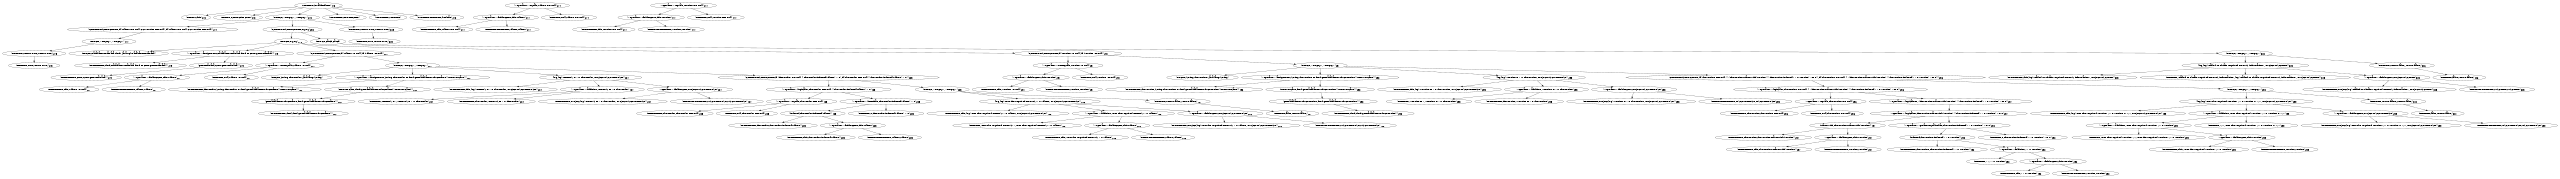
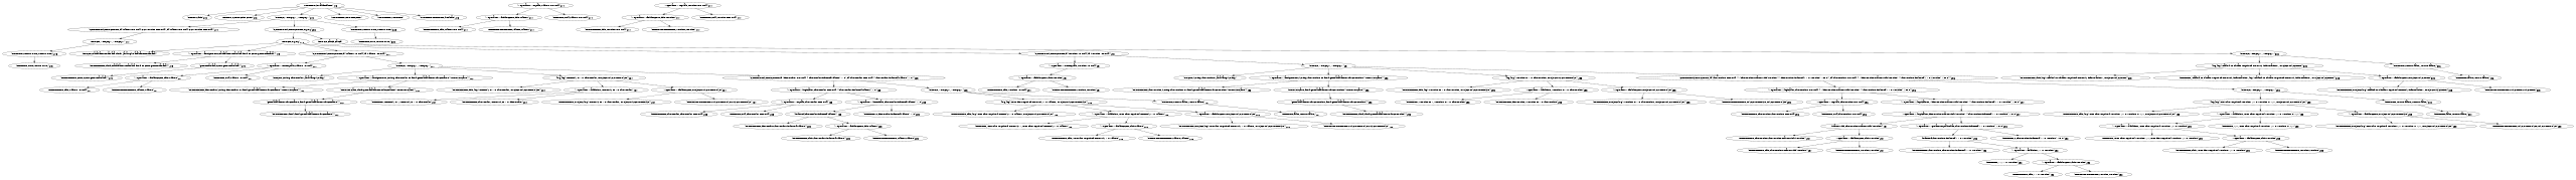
  digraph {
    n1 [label=<(METHOD,isValidRdbms)<SUB>273</SUB>>]
    n2 [label=<(PARAM,this)<SUB>273</SUB>>]
    n3 [label=<(PARAM,Connection conn)<SUB>273</SUB>>]
    n4 [label=<(BLOCK,&lt;empty&gt;,&lt;empty&gt;)<SUB>273</SUB>>]
    n5 [label=<(MODIFIER,PROTECTED)>]
    n6 [label=<(MODIFIER,VIRTUAL)>]
    n7 [label=<(METHOD_RETURN,boolean)<SUB>273</SUB>>]
    n8 [label=<(CONTROL_STRUCTURE,if (rdbms == null &amp;&amp; version == null),if (rdbms == null &amp;&amp; version == null))<SUB>274</SUB>>]
    n9 [label=<(CONTROL_STRUCTURE,try,try)<SUB>298</SUB>>]
    n10 [label=<(RETURN,return true;,return true;)<SUB>309</SUB>>]
    n11 [label=<(BLOCK,&lt;empty&gt;,&lt;empty&gt;)<SUB>274</SUB>>]
    n12 [label=<(BLOCK,try,try)<SUB>278</SUB>>]
    n13 [label=<(BLOCK,catch,catch)>]
    n14 [label=<(LITERAL,true,return true;)<SUB>309</SUB>>]
    n15 [label=<(RETURN,return true;,return true;)<SUB>275</SUB>>]
    n16 [label=<(&lt;operator&gt;.equals,rdbms == null)<SUB>274</SUB>>]
    n17 [label=<(&lt;operator&gt;.fieldAccess,this.rdbms)<SUB>274</SUB>>]
    n18 [label=<(LITERAL,null,rdbms == null)<SUB>274</SUB>>]
    n19 [label=<(&lt;operator&gt;.equals,version == null)<SUB>274</SUB>>]
    n20 [label=<(&lt;operator&gt;.fieldAccess,this.version)<SUB>274</SUB>>]
    n21 [label=<(LITERAL,null,version == null)<SUB>274</SUB>>]
    n22 [label=<(IDENTIFIER,this,rdbms == null)<SUB>274</SUB>>]
    n23 [label=<(FIELD_IDENTIFIER,rdbms,rdbms)<SUB>274</SUB>>]
    n24 [label=<(IDENTIFIER,this,version == null)<SUB>274</SUB>>]
    n25 [label=<(FIELD_IDENTIFIER,version,version)<SUB>274</SUB>>]
    n26 [label=<(LITERAL,true,return true;)<SUB>275</SUB>>]
    n27 [label=<(LOCAL,DatabaseMetaData dmd: java.sql.DatabaseMetaData)>]
    n28 [label=<(&lt;operator&gt;.assignment,DatabaseMetaData dmd = conn.getMetaData())<SUB>279</SUB>>]
    n29 [label=<(CONTROL_STRUCTURE,if (rdbms != null),if (rdbms != null))<SUB>281</SUB>>]
    n30 [label=<(CONTROL_STRUCTURE,if (version != null),if (version != null))<SUB>291</SUB>>]
    n31 [label=<(BLOCK,&lt;empty&gt;,&lt;empty&gt;)<SUB>303</SUB>>]
    n32 [label=<(IDENTIFIER,dmd,DatabaseMetaData dmd = conn.getMetaData())<SUB>279</SUB>>]
    n33 [label=<(getMetaData,conn.getMetaData())<SUB>279</SUB>>]
    n34 [label=<(&lt;operator&gt;.notEquals,rdbms != null)<SUB>281</SUB>>]
    n35 [label=<(BLOCK,&lt;empty&gt;,&lt;empty&gt;)<SUB>281</SUB>>]
    n36 [label=<(&lt;operator&gt;.notEquals,version != null)<SUB>291</SUB>>]
    n37 [label=<(BLOCK,&lt;empty&gt;,&lt;empty&gt;)<SUB>291</SUB>>]
    n38 [label=<(IDENTIFIER,conn,conn.getMetaData())<SUB>279</SUB>>]
    n39 [label=<(&lt;operator&gt;.fieldAccess,this.rdbms)<SUB>281</SUB>>]
    n40 [label=<(LITERAL,null,rdbms != null)<SUB>281</SUB>>]
    n41 [label=<(LOCAL,String theVendor: java.lang.String)>]
    n42 [label=<(&lt;operator&gt;.assignment,String theVendor = dmd.getDatabaseProductName().toLowerCase())<SUB>282</SUB>>]
    n43 [label=<(log,log(&quot;RDBMS = &quot; + theVendor, Project.MSG_VERBOSE))<SUB>284</SUB>>]
    n44 [label=<(CONTROL_STRUCTURE,if (theVendor == null || theVendor.indexOf(rdbms) &lt; 0),if (theVendor == null || theVendor.indexOf(rdbms) &lt; 0))<SUB>285</SUB>>]
    n45 [label=<(IDENTIFIER,this,rdbms != null)<SUB>281</SUB>>]
    n46 [label=<(FIELD_IDENTIFIER,rdbms,rdbms)<SUB>281</SUB>>]
    n47 [label=<(IDENTIFIER,theVendor,String theVendor = dmd.getDatabaseProductName().toLowerCase())<SUB>282</SUB>>]
    n48 [label=<(toLowerCase,dmd.getDatabaseProductName().toLowerCase())<SUB>282</SUB>>]
    n49 [label=<(IDENTIFIER,this,log(&quot;RDBMS = &quot; + theVendor, Project.MSG_VERBOSE))<SUB>284</SUB>>]
    n50 [label=<(&lt;operator&gt;.addition,&quot;RDBMS = &quot; + theVendor)<SUB>284</SUB>>]
    n51 [label=<(&lt;operator&gt;.fieldAccess,Project.MSG_VERBOSE)<SUB>284</SUB>>]
    n52 [label=<(&lt;operator&gt;.logicalOr,theVendor == null || theVendor.indexOf(rdbms) &lt; 0)<SUB>285</SUB>>]
    n53 [label=<(BLOCK,&lt;empty&gt;,&lt;empty&gt;)<SUB>285</SUB>>]
    n54 [label=<(getDatabaseProductName,dmd.getDatabaseProductName())<SUB>282</SUB>>]
    n55 [label=<(IDENTIFIER,dmd,dmd.getDatabaseProductName())<SUB>282</SUB>>]
    n56 [label=<(LITERAL,&quot;RDBMS = &quot;,&quot;RDBMS = &quot; + theVendor)<SUB>284</SUB>>]
    n57 [label=<(IDENTIFIER,theVendor,&quot;RDBMS = &quot; + theVendor)<SUB>284</SUB>>]
    n58 [label=<(IDENTIFIER,Project,log(&quot;RDBMS = &quot; + theVendor, Project.MSG_VERBOSE))<SUB>284</SUB>>]
    n59 [label=<(FIELD_IDENTIFIER,MSG_VERBOSE,MSG_VERBOSE)<SUB>284</SUB>>]
    n60 [label=<(&lt;operator&gt;.equals,theVendor == null)<SUB>285</SUB>>]
    n61 [label=<(&lt;operator&gt;.lessThan,theVendor.indexOf(rdbms) &lt; 0)<SUB>285</SUB>>]
    n62 [label=<(log,log(&quot;Not the required RDBMS: &quot; + rdbms, Project.MSG_VERBOSE))<SUB>286</SUB>>]
    n63 [label=<(RETURN,return false;,return false;)<SUB>287</SUB>>]
    n64 [label=<(IDENTIFIER,theVendor,theVendor == null)<SUB>285</SUB>>]
    n65 [label=<(LITERAL,null,theVendor == null)<SUB>285</SUB>>]
    n66 [label=<(indexOf,theVendor.indexOf(rdbms))<SUB>285</SUB>>]
    n67 [label=<(LITERAL,0,theVendor.indexOf(rdbms) &lt; 0)<SUB>285</SUB>>]
    n68 [label=<(IDENTIFIER,theVendor,theVendor.indexOf(rdbms))<SUB>285</SUB>>]
    n69 [label=<(&lt;operator&gt;.fieldAccess,this.rdbms)<SUB>285</SUB>>]
    n70 [label=<(IDENTIFIER,this,theVendor.indexOf(rdbms))<SUB>285</SUB>>]
    n71 [label=<(FIELD_IDENTIFIER,rdbms,rdbms)<SUB>285</SUB>>]
    n72 [label=<(IDENTIFIER,this,log(&quot;Not the required RDBMS: &quot; + rdbms, Project.MSG_VERBOSE))<SUB>286</SUB>>]
    n73 [label=<(&lt;operator&gt;.addition,&quot;Not the required RDBMS: &quot; + rdbms)<SUB>286</SUB>>]
    n74 [label=<(&lt;operator&gt;.fieldAccess,Project.MSG_VERBOSE)<SUB>286</SUB>>]
    n75 [label=<(LITERAL,false,return false;)<SUB>287</SUB>>]
    n76 [label=<(LITERAL,&quot;Not the required RDBMS: &quot;,&quot;Not the required RDBMS: &quot; + rdbms)<SUB>286</SUB>>]
    n77 [label=<(&lt;operator&gt;.fieldAccess,this.rdbms)<SUB>286</SUB>>]
    n78 [label=<(IDENTIFIER,Project,log(&quot;Not the required RDBMS: &quot; + rdbms, Project.MSG_VERBOSE))<SUB>286</SUB>>]
    n79 [label=<(FIELD_IDENTIFIER,MSG_VERBOSE,MSG_VERBOSE)<SUB>286</SUB>>]
    n80 [label=<(IDENTIFIER,this,&quot;Not the required RDBMS: &quot; + rdbms)<SUB>286</SUB>>]
    n81 [label=<(FIELD_IDENTIFIER,rdbms,rdbms)<SUB>286</SUB>>]
    n82 [label=<(&lt;operator&gt;.fieldAccess,this.version)<SUB>291</SUB>>]
-   n83 [label=<(LITERAL,null,version != null)<SUB>291</SUB>>]
    n84 [label=<(LOCAL,String theVersion: java.lang.String)>]
    n85 [label=<(&lt;operator&gt;.assignment,String theVersion = dmd.getDatabaseProductVersion().toLowerCase())<SUB>293</SUB>>]
    n86 [label=<(log,log(&quot;Version = &quot; + theVersion, Project.MSG_VERBOSE))<SUB>295</SUB>>]
    n87 [label=<(CONTROL_STRUCTURE,if (theVersion == null || !(theVersion.startsWith(version) || theVersion.indexOf(&quot; &quot; + version) &gt;= 0)),if (theVersion == null || !(theVersion.startsWith(version) || theVersion.indexOf(&quot; &quot; + version) &gt;= 0)))<SUB>296</SUB>>]
    n88 [label=<(IDENTIFIER,this,version != null)<SUB>291</SUB>>]
    n89 [label=<(FIELD_IDENTIFIER,version,version)<SUB>291</SUB>>]
    n90 [label=<(IDENTIFIER,theVersion,String theVersion = dmd.getDatabaseProductVersion().toLowerCase())<SUB>293</SUB>>]
    n91 [label=<(toLowerCase,dmd.getDatabaseProductVersion().toLowerCase())<SUB>293</SUB>>]
    n92 [label=<(IDENTIFIER,this,log(&quot;Version = &quot; + theVersion, Project.MSG_VERBOSE))<SUB>295</SUB>>]
    n93 [label=<(&lt;operator&gt;.addition,&quot;Version = &quot; + theVersion)<SUB>295</SUB>>]
    n94 [label=<(&lt;operator&gt;.fieldAccess,Project.MSG_VERBOSE)<SUB>295</SUB>>]
    n95 [label=<(&lt;operator&gt;.logicalOr,theVersion == null || !(theVersion.startsWith(version) || theVersion.indexOf(&quot; &quot; + version) &gt;= 0))<SUB>296</SUB>>]
    n96 [label=<(BLOCK,&lt;empty&gt;,&lt;empty&gt;)<SUB>298</SUB>>]
    n97 [label=<(getDatabaseProductVersion,dmd.getDatabaseProductVersion())<SUB>293</SUB>>]
    n98 [label=<(IDENTIFIER,dmd,dmd.getDatabaseProductVersion())<SUB>293</SUB>>]
    n99 [label=<(LITERAL,&quot;Version = &quot;,&quot;Version = &quot; + theVersion)<SUB>295</SUB>>]
    n100 [label=<(IDENTIFIER,theVersion,&quot;Version = &quot; + theVersion)<SUB>295</SUB>>]
    n101 [label=<(IDENTIFIER,Project,log(&quot;Version = &quot; + theVersion, Project.MSG_VERBOSE))<SUB>295</SUB>>]
    n102 [label=<(FIELD_IDENTIFIER,MSG_VERBOSE,MSG_VERBOSE)<SUB>295</SUB>>]
    n103 [label=<(&lt;operator&gt;.equals,theVersion == null)<SUB>296</SUB>>]
    n104 [label=<(&lt;operator&gt;.logicalNot,!(theVersion.startsWith(version) || theVersion.indexOf(&quot; &quot; + version) &gt;= 0))<SUB>297</SUB>>]
    n105 [label=<(log,log(&quot;Not the required version: \&quot;&quot; + version + &quot;\&quot;&quot;, Project.MSG_VERBOSE))<SUB>299</SUB>>]
    n106 [label=<(RETURN,return false;,return false;)<SUB>300</SUB>>]
    n107 [label=<(IDENTIFIER,theVersion,theVersion == null)<SUB>296</SUB>>]
    n108 [label=<(LITERAL,null,theVersion == null)<SUB>296</SUB>>]
    n109 [label=<(&lt;operator&gt;.logicalOr,theVersion.startsWith(version) || theVersion.indexOf(&quot; &quot; + version) &gt;= 0)<SUB>297</SUB>>]
    n110 [label=<(startsWith,theVersion.startsWith(version))<SUB>297</SUB>>]
    n111 [label=<(&lt;operator&gt;.greaterEqualsThan,theVersion.indexOf(&quot; &quot; + version) &gt;= 0)<SUB>298</SUB>>]
    n112 [label=<(IDENTIFIER,theVersion,theVersion.startsWith(version))<SUB>297</SUB>>]
    n113 [label=<(&lt;operator&gt;.fieldAccess,this.version)<SUB>297</SUB>>]
    n114 [label=<(indexOf,theVersion.indexOf(&quot; &quot; + version))<SUB>298</SUB>>]
    n115 [label=<(LITERAL,0,theVersion.indexOf(&quot; &quot; + version) &gt;= 0)<SUB>298</SUB>>]
    n116 [label=<(IDENTIFIER,this,theVersion.startsWith(version))<SUB>297</SUB>>]
    n117 [label=<(FIELD_IDENTIFIER,version,version)<SUB>297</SUB>>]
    n118 [label=<(IDENTIFIER,theVersion,theVersion.indexOf(&quot; &quot; + version))<SUB>298</SUB>>]
    n119 [label=<(&lt;operator&gt;.addition,&quot; &quot; + version)<SUB>298</SUB>>]
    n120 [label=<(LITERAL,&quot; &quot;,&quot; &quot; + version)<SUB>298</SUB>>]
    n121 [label=<(&lt;operator&gt;.fieldAccess,this.version)<SUB>298</SUB>>]
    n122 [label=<(IDENTIFIER,this,&quot; &quot; + version)<SUB>298</SUB>>]
    n123 [label=<(FIELD_IDENTIFIER,version,version)<SUB>298</SUB>>]
    n124 [label=<(IDENTIFIER,this,log(&quot;Not the required version: \&quot;&quot; + version + &quot;\&quot;&quot;, Project.MSG_VERBOSE))<SUB>299</SUB>>]
    n125 [label=<(&lt;operator&gt;.addition,&quot;Not the required version: \&quot;&quot; + version + &quot;\&quot;&quot;)<SUB>299</SUB>>]
    n126 [label=<(&lt;operator&gt;.fieldAccess,Project.MSG_VERBOSE)<SUB>299</SUB>>]
    n127 [label=<(LITERAL,false,return false;)<SUB>300</SUB>>]
    n128 [label=<(&lt;operator&gt;.addition,&quot;Not the required version: \&quot;&quot; + version)<SUB>299</SUB>>]
    n129 [label=<(LITERAL,&quot;\&quot;&quot;,&quot;Not the required version: \&quot;&quot; + version + &quot;\&quot;&quot;)<SUB>299</SUB>>]
    n130 [label=<(IDENTIFIER,Project,log(&quot;Not the required version: \&quot;&quot; + version + &quot;\&quot;&quot;, Project.MSG_VERBOSE))<SUB>299</SUB>>]
    n131 [label=<(FIELD_IDENTIFIER,MSG_VERBOSE,MSG_VERBOSE)<SUB>299</SUB>>]
    n132 [label=<(LITERAL,&quot;Not the required version: \&quot;&quot;,&quot;Not the required version: \&quot;&quot; + version)<SUB>299</SUB>>]
    n133 [label=<(&lt;operator&gt;.fieldAccess,this.version)<SUB>299</SUB>>]
    n134 [label=<(IDENTIFIER,this,&quot;Not the required version: \&quot;&quot; + version)<SUB>299</SUB>>]
    n135 [label=<(FIELD_IDENTIFIER,version,version)<SUB>299</SUB>>]
    n136 [label=<(log,log(&quot;Failed to obtain required RDBMS information&quot;, Project.MSG_ERR))<SUB>305</SUB>>]
    n137 [label=<(RETURN,return false;,return false;)<SUB>306</SUB>>]
    n138 [label=<(IDENTIFIER,this,log(&quot;Failed to obtain required RDBMS information&quot;, Project.MSG_ERR))<SUB>305</SUB>>]
    n139 [label=<(LITERAL,&quot;Failed to obtain required RDBMS information&quot;,log(&quot;Failed to obtain required RDBMS information&quot;, Project.MSG_ERR))<SUB>305</SUB>>]
    n140 [label=<(&lt;operator&gt;.fieldAccess,Project.MSG_ERR)<SUB>305</SUB>>]
    n141 [label=<(LITERAL,false,return false;)<SUB>306</SUB>>]
    n142 [label=<(IDENTIFIER,Project,log(&quot;Failed to obtain required RDBMS information&quot;, Project.MSG_ERR))<SUB>305</SUB>>]
    n143 [label=<(FIELD_IDENTIFIER,MSG_ERR,MSG_ERR)<SUB>305</SUB>>]
    n1 -> n2
    n1 -> n3
    n1 -> n4
    n1 -> n5
    n1 -> n6
    n1 -> n7
    n4 -> n8
    n4 -> n9
    n4 -> n10
    n8 -> n11
    n9 -> n12
    n9 -> n13
    n10 -> n14
    n11 -> n15
    n12 -> n27
    n12 -> n28
    n12 -> n29
    n12 -> n30
    n13 -> n31
    n15 -> n26
    n16 -> n17
    n16 -> n18
    n17 -> n22
    n17 -> n23
    n19 -> n20
    n19 -> n21
    n20 -> n24
    n20 -> n25
    n28 -> n32
    n28 -> n33
    n29 -> n34
    n29 -> n35
    n30 -> n36
    n30 -> n37
    n31 -> n136
    n31 -> n137
    n33 -> n38
    n34 -> n39
    n34 -> n40
    n35 -> n41
    n35 -> n42
    n35 -> n43
    n35 -> n44
    n36 -> n82
-   n36 -> n83
    n37 -> n84
    n37 -> n85
    n37 -> n86
    n37 -> n87
    n39 -> n45
    n39 -> n46
    n42 -> n47
    n42 -> n48
    n43 -> n49
    n43 -> n50
    n43 -> n51
    n44 -> n52
    n44 -> n53
    n48 -> n54
    n50 -> n56
    n50 -> n57
    n51 -> n58
    n51 -> n59
    n52 -> n60
    n52 -> n61
    n53 -> n62
    n53 -> n63
    n54 -> n55
    n60 -> n64
    n60 -> n65
    n61 -> n66
    n61 -> n67
    n62 -> n72
    n62 -> n73
    n62 -> n74
    n63 -> n75
    n66 -> n68
    n66 -> n69
    n69 -> n70
    n69 -> n71
    n73 -> n76
    n73 -> n77
    n74 -> n78
    n74 -> n79
    n77 -> n80
    n77 -> n81
    n82 -> n88
    n82 -> n89
    n85 -> n90
    n85 -> n91
    n86 -> n92
    n86 -> n93
    n86 -> n94
    n87 -> n95
    n87 -> n96
    n91 -> n97
    n93 -> n99
    n93 -> n100
    n94 -> n101
    n94 -> n102
    n95 -> n103
    n95 -> n104
    n96 -> n105
    n96 -> n106
    n97 -> n98
    n103 -> n107
    n103 -> n108
    n104 -> n109
    n105 -> n124
    n105 -> n125
    n105 -> n126
    n106 -> n127
    n109 -> n110
    n109 -> n111
    n110 -> n112
    n110 -> n113
    n111 -> n114
    n111 -> n115
    n113 -> n116
    n113 -> n117
    n114 -> n118
    n114 -> n119
    n119 -> n120
    n119 -> n121
    n121 -> n122
    n121 -> n123
    n125 -> n128
    n125 -> n129
    n126 -> n130
    n126 -> n131
    n128 -> n132
    n128 -> n133
    n133 -> n134
    n133 -> n135
    n136 -> n138
    n136 -> n139
    n136 -> n140
    n137 -> n141
    n140 -> n142
    n140 -> n143
  }
